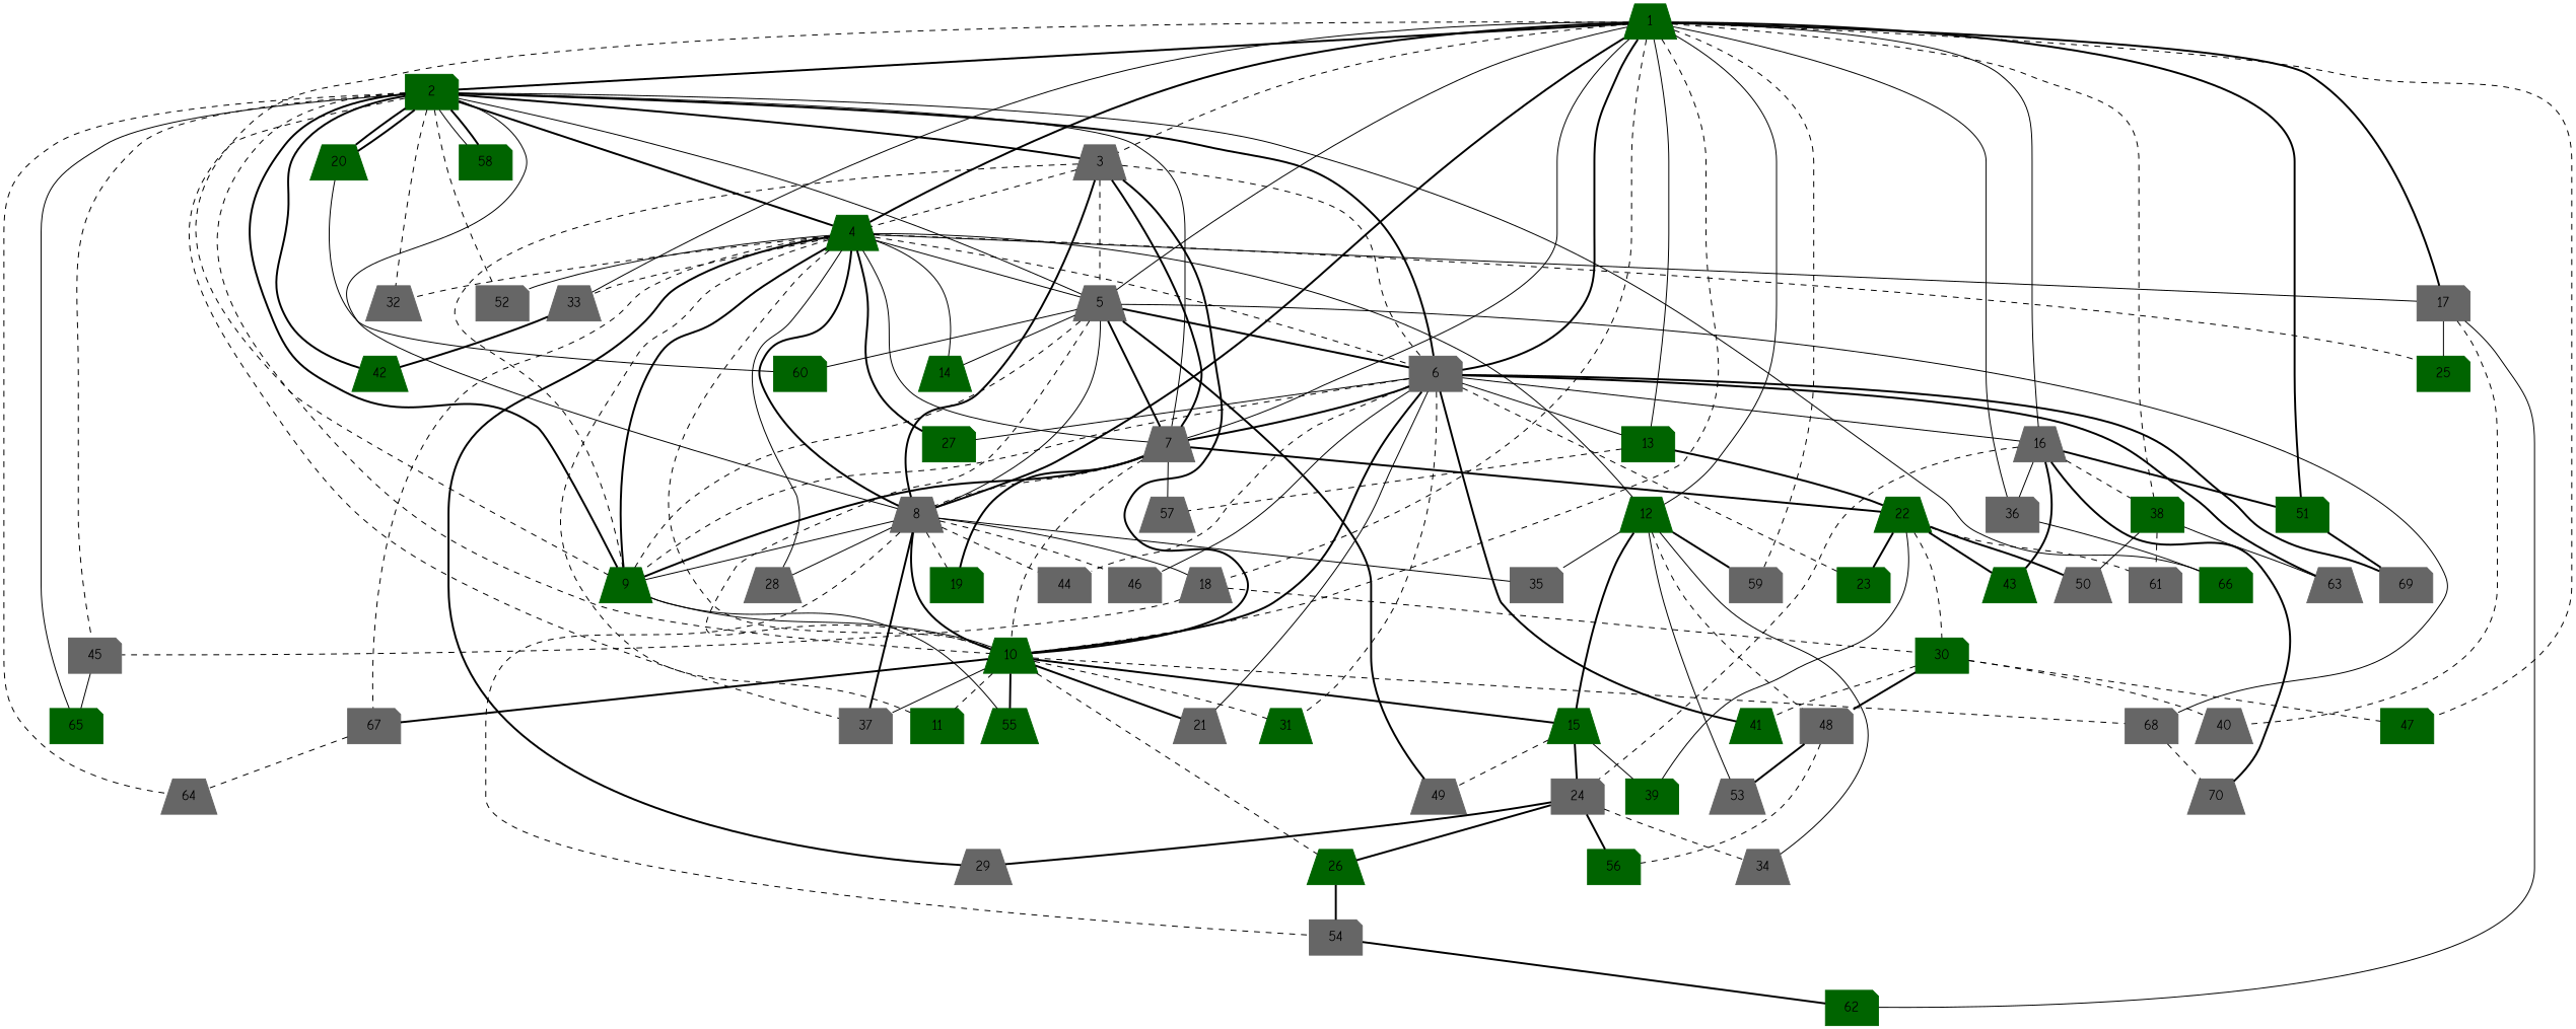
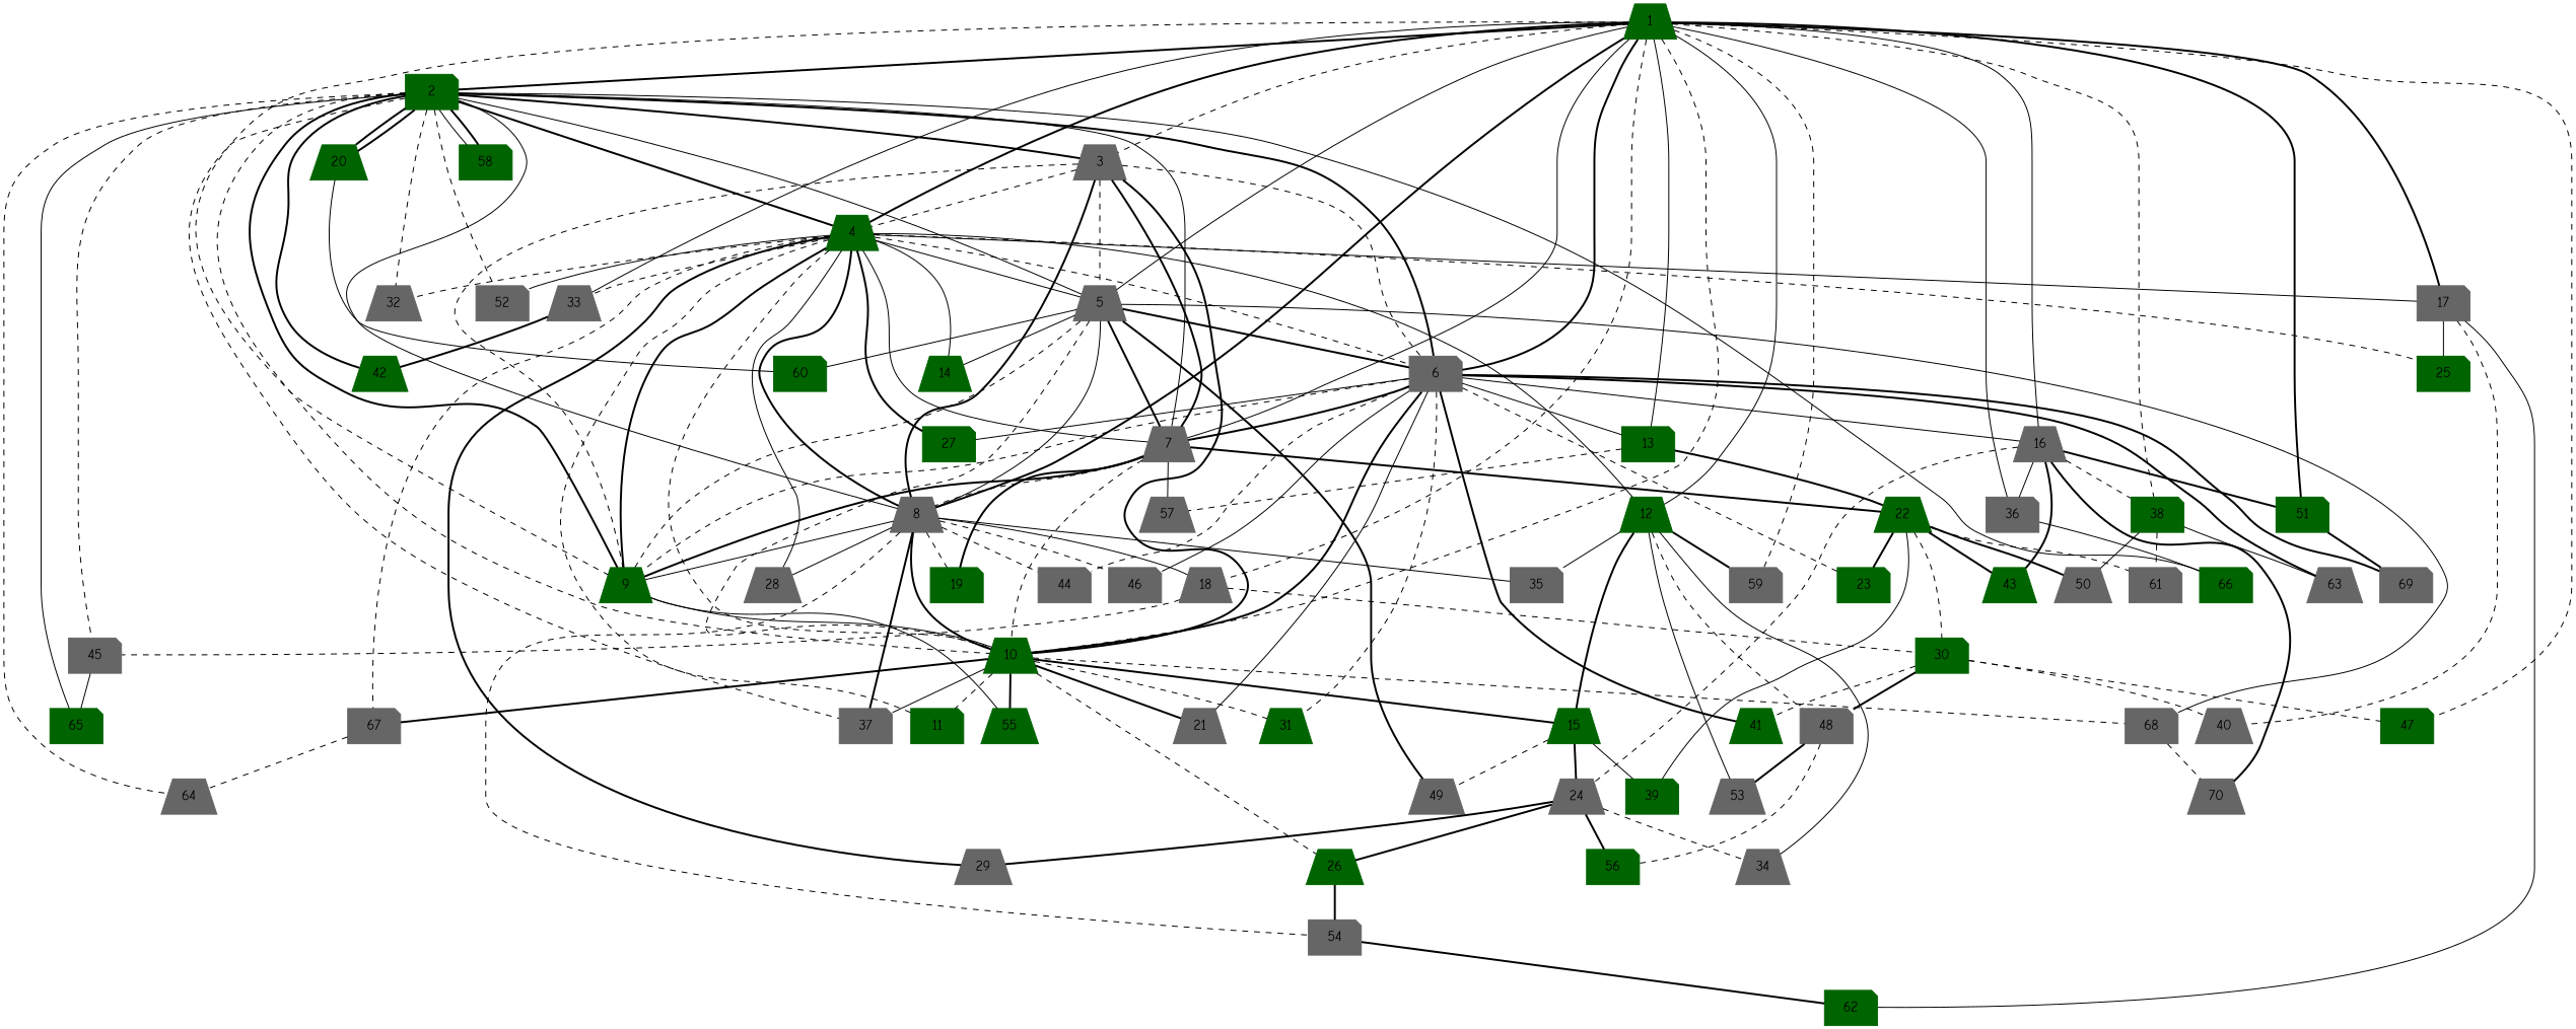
  graph {
    fontname="Comic Neue"
    node [color=gray40 fontname="Comic Neue" shape=trapezium style=filled]
    edge [fontname="Comic Neue" style=dashed]
    1 [color=darkgreen]
    2 [color=darkgreen shape=note]
    3
    4 [color=darkgreen]
    5
    6 [shape=note]
    7
    8
    9 [color=darkgreen]
    10 [color=darkgreen]
    12 [color=darkgreen]
    13 [color=darkgreen shape=note]
    16
    17 [shape=note]
    18
    33
    36 [shape=note]
    38 [color=darkgreen shape=note]
    47 [color=darkgreen shape=note]
    51 [color=darkgreen shape=note]
    59 [shape=note]
    20 [color=darkgreen]
    32
    37 [shape=note]
    42 [color=darkgreen]
    45 [shape=note]
    52 [shape=note]
    58 [color=darkgreen shape=note]
    64
    65 [color=darkgreen shape=note]
    66 [color=darkgreen shape=note]
    11 [color=darkgreen shape=note]
    14 [color=darkgreen]
    25 [color=darkgreen shape=note]
    27 [color=darkgreen shape=note]
    28
    29
    67 [shape=note]
    49
    60 [color=darkgreen shape=note]
    68 [shape=note]
    21
    23 [color=darkgreen shape=note]
    31 [color=darkgreen]
    41 [color=darkgreen]
    44 [shape=note]
    46 [shape=note]
    63
    69 [shape=note]
    19 [color=darkgreen shape=note]
    22 [color=darkgreen]
    57
    35 [shape=note]
    54 [shape=note]
    55 [color=darkgreen]
    15 [color=darkgreen]
    26 [color=darkgreen]
    34
    48 [shape=note]
    53
-   24 [shape=note]
+   24
    43 [color=darkgreen]
    70
    40
    62 [color=darkgreen shape=note]
    30 [color=darkgreen shape=note]
    50
    61 [shape=note]
    39 [color=darkgreen shape=note]
    56 [color=darkgreen shape=note]
    1 -- 2 [style=bold]
    1 -- 3
    1 -- 4 [style=bold]
    1 -- 5 [style=solid]
    1 -- 6 [style=bold]
    1 -- 7 [style=solid]
    1 -- 8 [style=bold]
    1 -- 9
    1 -- 10
    1 -- 12 [style=solid]
    1 -- 13 [style=solid]
    1 -- 16 [style=solid]
    1 -- 17 [style=bold]
    1 -- 18
    1 -- 33 [style=solid]
    1 -- 36 [style=solid]
    1 -- 38
    1 -- 47
    1 -- 51 [style=bold]
    1 -- 59
    2 -- 3 [style=bold]
    2 -- 4 [style=bold]
    2 -- 5 [style=solid]
    2 -- 6 [style=bold]
    2 -- 7 [style=solid]
    2 -- 8 [style=solid]
    2 -- 9 [style=bold]
    2 -- 10
    2 -- 20 [style=bold]
    2 -- 20 [style=bold]
    2 -- 32
    2 -- 37
    2 -- 42 [style=bold]
    2 -- 45
    2 -- 52
    2 -- 58 [style=solid]
    2 -- 58 [style=bold]
    2 -- 64
    2 -- 65 [style=solid]
    2 -- 66 [style=solid]
    3 -- 4
    3 -- 5
    3 -- 6
    3 -- 7 [style=bold]
    3 -- 8 [style=bold]
    3 -- 9
    3 -- 10 [style=bold]
    4 -- 5 [style=solid]
    4 -- 6
    4 -- 7 [style=solid]
    4 -- 8 [style=bold]
    4 -- 9 [style=bold]
    4 -- 10
    4 -- 12 [style=solid]
    4 -- 17 [style=solid]
    4 -- 33
    4 -- 32
    4 -- 52 [style=solid]
    4 -- 11
    4 -- 14 [style=solid]
    4 -- 25
    4 -- 27 [style=bold]
    4 -- 28 [style=solid]
    4 -- 29 [style=bold]
    4 -- 67
    5 -- 6 [style=bold]
    5 -- 7 [style=bold]
    5 -- 8 [style=solid]
    5 -- 9
    5 -- 10
    5 -- 14 [style=solid]
    5 -- 49 [style=bold]
    5 -- 60 [style=solid]
    5 -- 68 [style=solid]
    6 -- 7 [style=bold]
    6 -- 9
    6 -- 10 [style=bold]
    6 -- 13 [style=solid]
    6 -- 16 [style=solid]
    6 -- 27 [style=solid]
    6 -- 21 [style=solid]
    6 -- 23
    6 -- 31
    6 -- 41 [style=bold]
    6 -- 44
    6 -- 46 [style=solid]
    6 -- 63 [style=bold]
    6 -- 69 [style=bold]
    7 -- 8
    7 -- 9 [style=bold]
    7 -- 10
    7 -- 19 [style=bold]
    7 -- 22 [style=bold]
    7 -- 57 [style=solid]
    8 -- 9 [style=solid]
    8 -- 10 [style=bold]
    8 -- 18 [style=solid]
    8 -- 28 [style=solid]
    8 -- 44
    8 -- 46
    8 -- 19
    8 -- 35 [style=solid]
    8 -- 54
    9 -- 10 [style=solid]
    9 -- 55 [style=solid]
    10 -- 37 [style=solid]
    10 -- 11
    10 -- 67 [style=bold]
    10 -- 68
    10 -- 21 [style=bold]
    10 -- 31
    10 -- 55 [style=bold]
    10 -- 15 [style=bold]
    10 -- 26
    12 -- 59 [style=bold]
    12 -- 35 [style=solid]
    12 -- 15 [style=bold]
    12 -- 34 [style=solid]
    12 -- 48
    12 -- 53 [style=solid]
    13 -- 22 [style=bold]
    13 -- 57
    16 -- 36 [style=solid]
    16 -- 38
    16 -- 51 [style=bold]
    16 -- 24
    16 -- 43 [style=bold]
    16 -- 70 [style=bold]
    17 -- 25 [style=solid]
    17 -- 40
    17 -- 62 [style=solid]
    18 -- 45
    18 -- 30
    33 -- 42 [style=bold]
    36 -- 66 [style=solid]
    38 -- 63 [style=solid]
    38 -- 50 [style=solid]
    38 -- 61
    51 -- 69 [style=bold]
    20 -- 60 [style=solid]
    37 -- 8 [style=bold]
    45 -- 65 [style=solid]
    67 -- 64
    68 -- 70
    22 -- 23 [style=bold]
    22 -- 43 [style=bold]
    22 -- 30
    22 -- 50 [style=bold]
    22 -- 61
    22 -- 39 [style=solid]
    54 -- 62 [style=bold]
    15 -- 49
    15 -- 24 [style=bold]
    15 -- 39 [style=solid]
    26 -- 54 [style=bold]
    48 -- 53 [style=bold]
    48 -- 56
    24 -- 29 [style=bold]
    24 -- 26 [style=bold]
    24 -- 34
    24 -- 56 [style=bold]
    30 -- 47
    30 -- 41
    30 -- 48 [style=bold]
    30 -- 40
  }
